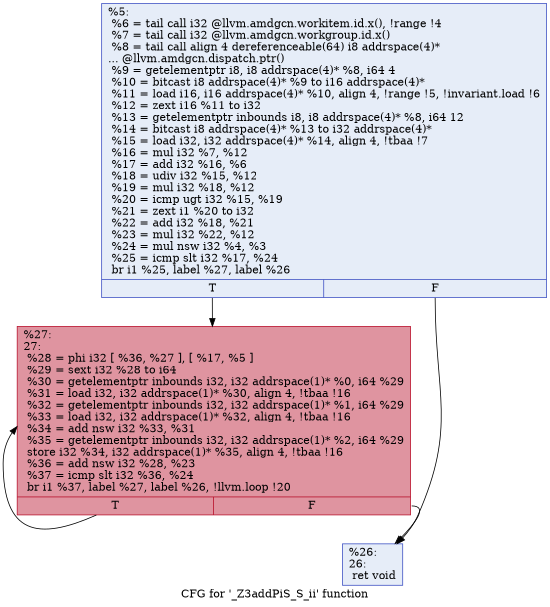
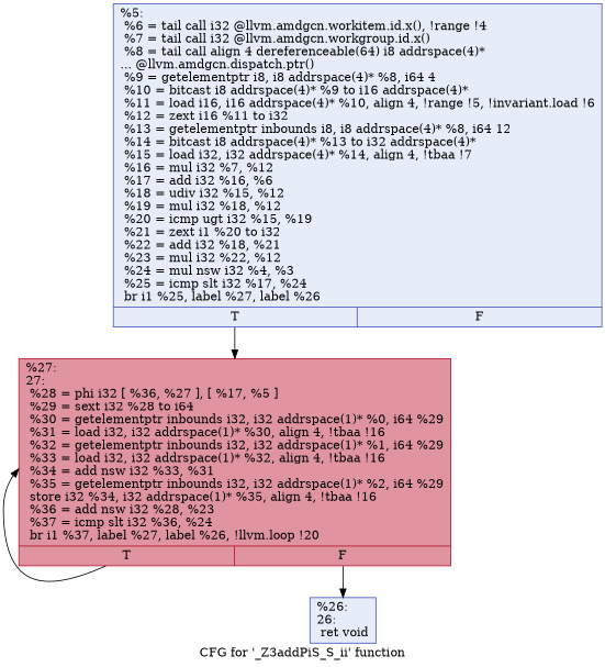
  digraph {
    label="CFG for '_Z3addPiS_S_ii' function"
    node [color="#3d50c3ff" fillcolor="#c7d7f070" shape=record style=filled]
    edge [tailport=s0]
    n1 [label="{%5:\l  %6 = tail call i32 @llvm.amdgcn.workitem.id.x(), !range !4\l  %7 = tail call i32 @llvm.amdgcn.workgroup.id.x()\l  %8 = tail call align 4 dereferenceable(64) i8 addrspace(4)*\l... @llvm.amdgcn.dispatch.ptr()\l  %9 = getelementptr i8, i8 addrspace(4)* %8, i64 4\l  %10 = bitcast i8 addrspace(4)* %9 to i16 addrspace(4)*\l  %11 = load i16, i16 addrspace(4)* %10, align 4, !range !5, !invariant.load !6\l  %12 = zext i16 %11 to i32\l  %13 = getelementptr inbounds i8, i8 addrspace(4)* %8, i64 12\l  %14 = bitcast i8 addrspace(4)* %13 to i32 addrspace(4)*\l  %15 = load i32, i32 addrspace(4)* %14, align 4, !tbaa !7\l  %16 = mul i32 %7, %12\l  %17 = add i32 %16, %6\l  %18 = udiv i32 %15, %12\l  %19 = mul i32 %18, %12\l  %20 = icmp ugt i32 %15, %19\l  %21 = zext i1 %20 to i32\l  %22 = add i32 %18, %21\l  %23 = mul i32 %22, %12\l  %24 = mul nsw i32 %4, %3\l  %25 = icmp slt i32 %17, %24\l  br i1 %25, label %27, label %26\l|{<s0>T|<s1>F}}"]
    n2 [color="#b70d28ff" fillcolor="#b70d2870" label="{%27:\l27:                                               \l  %28 = phi i32 [ %36, %27 ], [ %17, %5 ]\l  %29 = sext i32 %28 to i64\l  %30 = getelementptr inbounds i32, i32 addrspace(1)* %0, i64 %29\l  %31 = load i32, i32 addrspace(1)* %30, align 4, !tbaa !16\l  %32 = getelementptr inbounds i32, i32 addrspace(1)* %1, i64 %29\l  %33 = load i32, i32 addrspace(1)* %32, align 4, !tbaa !16\l  %34 = add nsw i32 %33, %31\l  %35 = getelementptr inbounds i32, i32 addrspace(1)* %2, i64 %29\l  store i32 %34, i32 addrspace(1)* %35, align 4, !tbaa !16\l  %36 = add nsw i32 %28, %23\l  %37 = icmp slt i32 %36, %24\l  br i1 %37, label %27, label %26, !llvm.loop !20\l|{<s0>T|<s1>F}}"]
    n3 [label="{%26:\l26:                                               \l  ret void\l}"]
    n1 -> n2
-   n1 -> n3 [tailport=s1]
    n2 -> n2
    n2 -> n3 [tailport=s1]
  }
